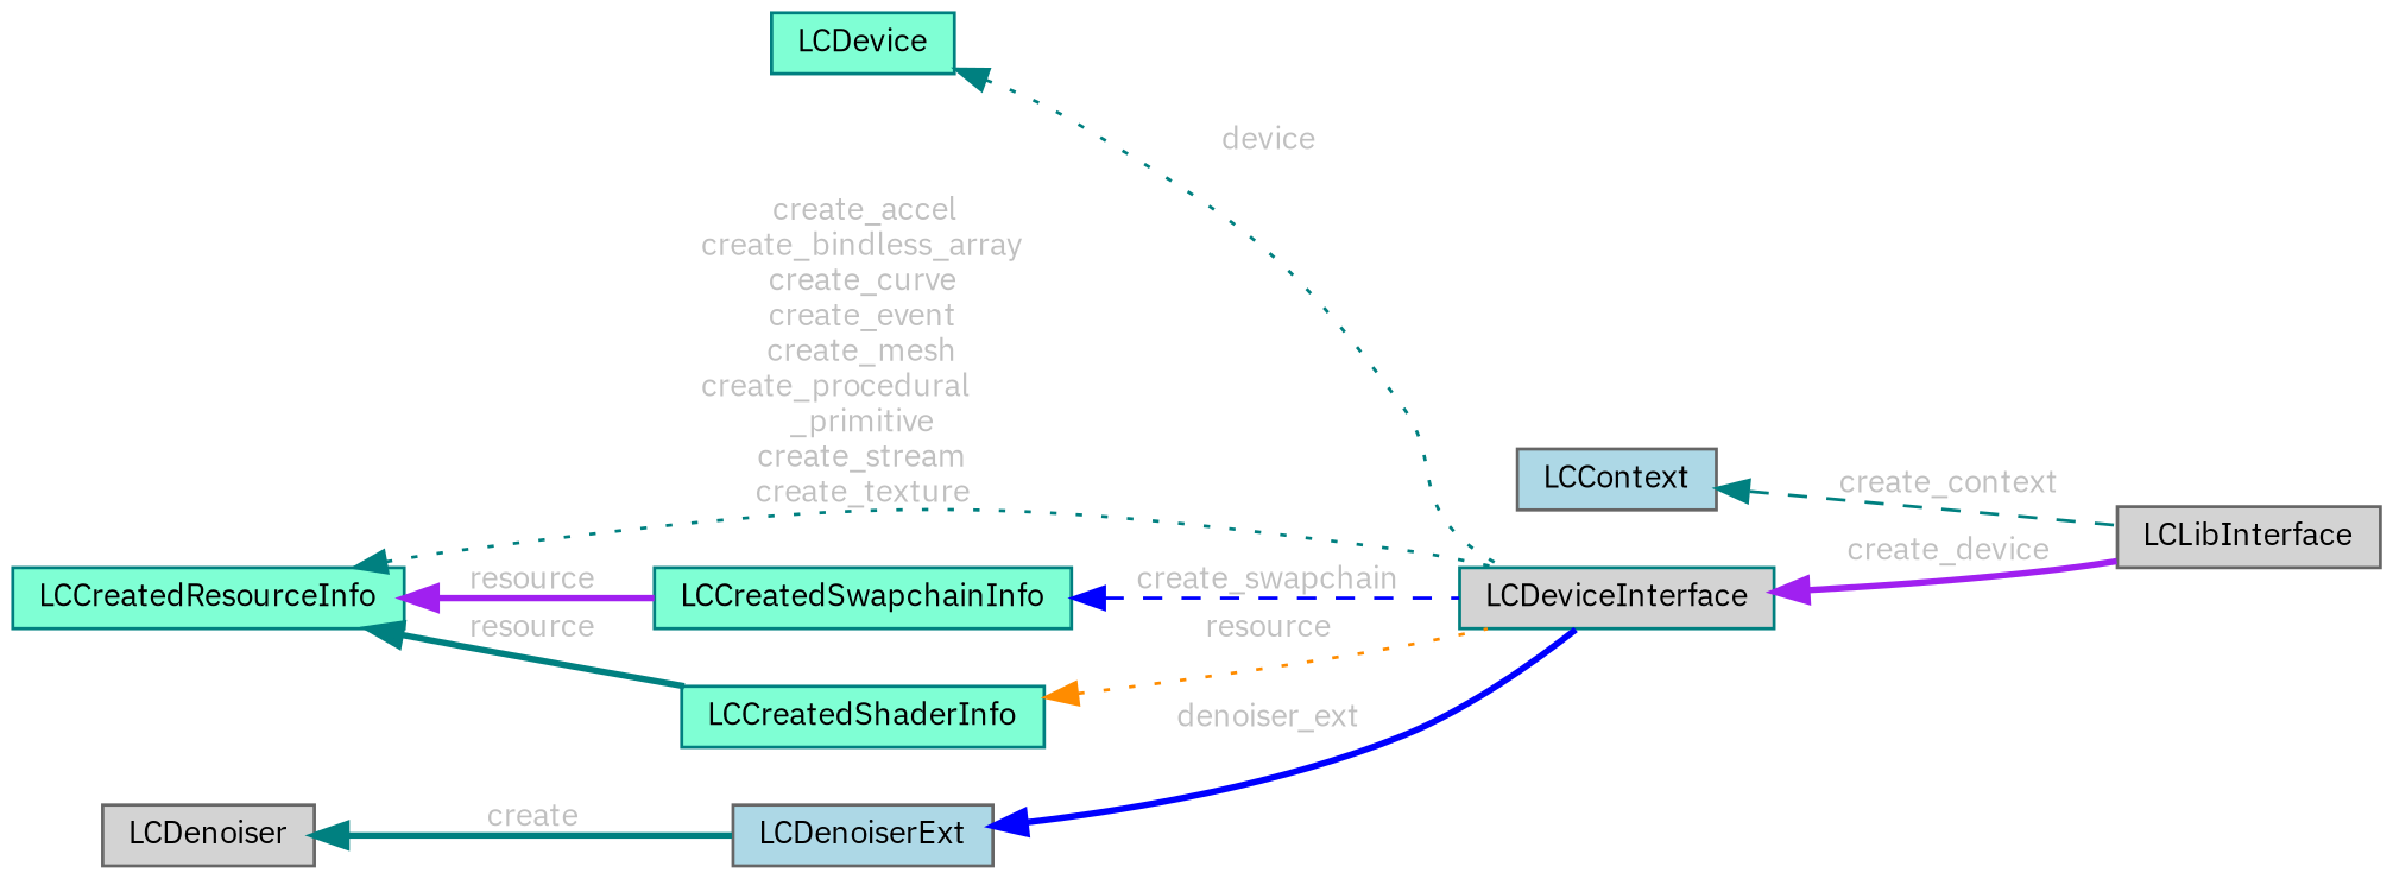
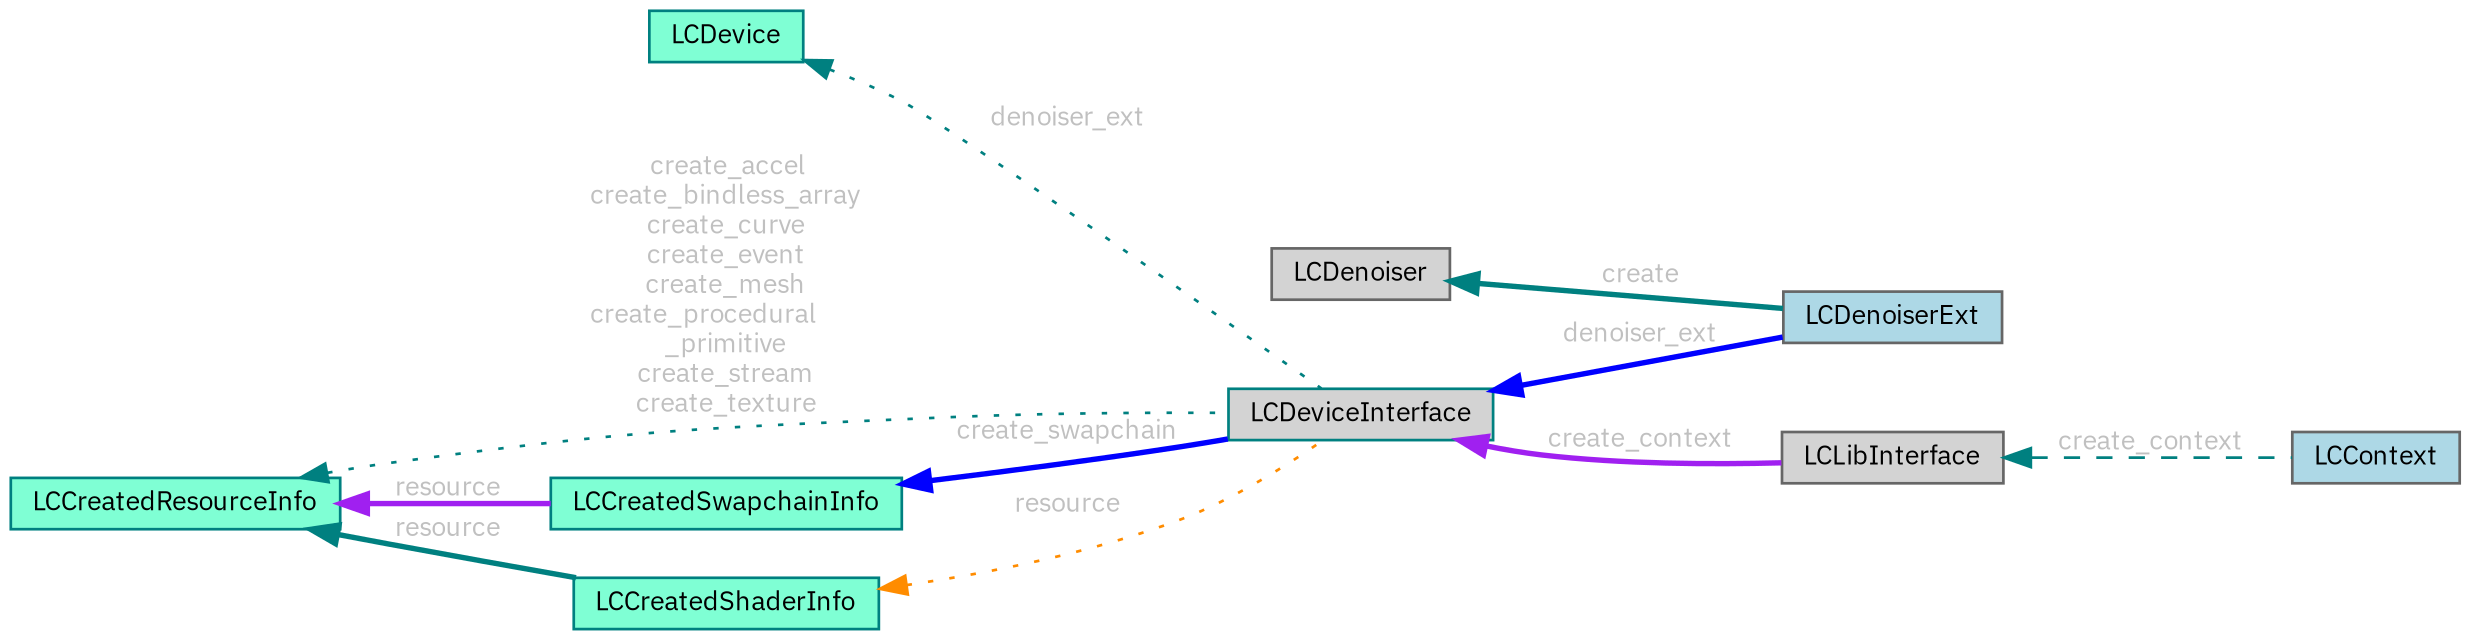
  digraph {
    fontname="IBM Plex Sans"
    rankdir=LR
    node [color=teal fillcolor=aquamarine fontname="IBM Plex Sans" fontsize=10 shape=box style=filled]
    edge [color=teal dir=back fontcolor=grey fontname="IBM Plex Sans" fontsize=10 labelfontname=Helvetica labelfontsize=10 style=bold]
    n1 [color=gray40 fillcolor=lightgrey fontcolor=black height=0.2 label=LCLibInterface width=0.4]
    n2 [color=gray40 fillcolor=lightblue height=0.2 label=LCContext width=0.4]
    n3 [fillcolor=lightgrey height=0.2 label=LCDeviceInterface width=0.4]
    n4 [height=0.2 label=LCDevice width=0.4]
    n5 [height=0.2 label=LCCreatedResourceInfo width=0.4]
    n6 [height=0.2 label=LCCreatedSwapchainInfo width=0.4]
    n7 [height=0.2 label=LCCreatedShaderInfo width=0.4]
    n8 [color=gray40 fillcolor=lightblue height=0.2 label=LCDenoiserExt width=0.4]
    n9 [color=gray40 fillcolor=lightgrey height=0.2 label=LCDenoiser width=0.4]
-   n2 -> n1 [label=" create_context" style=dashed]
-   n3 -> n1 [color=purple label=" create_device"]
-   n4 -> n3 [label=" device" style=dotted]
+   n1 -> n2 [label=" create_context" style=dashed]
+   n3 -> n1 [color=purple label=" create_context"]
+   n4 -> n3 [label=" denoiser_ext" style=dotted]
    n5 -> n3 [label=" create_accel\ncreate_bindless_array\ncreate_curve\ncreate_event\ncreate_mesh\ncreate_procedural\l_primitive\ncreate_stream\ncreate_texture" style=dotted]
    n5 -> n6 [color=purple label=" resource"]
    n5 -> n7 [label=" resource"]
-   n6 -> n3 [color=blue label=" create_swapchain" style=dashed]
+   n6 -> n3 [color=blue label=" create_swapchain"]
    n7 -> n3 [color=darkorange label=" resource" style=dotted]
-   n8 -> n3 [color=blue label=" denoiser_ext"]
+   n3 -> n8 [color=blue label=" denoiser_ext"]
    n9 -> n8 [label=" create"]
  }
